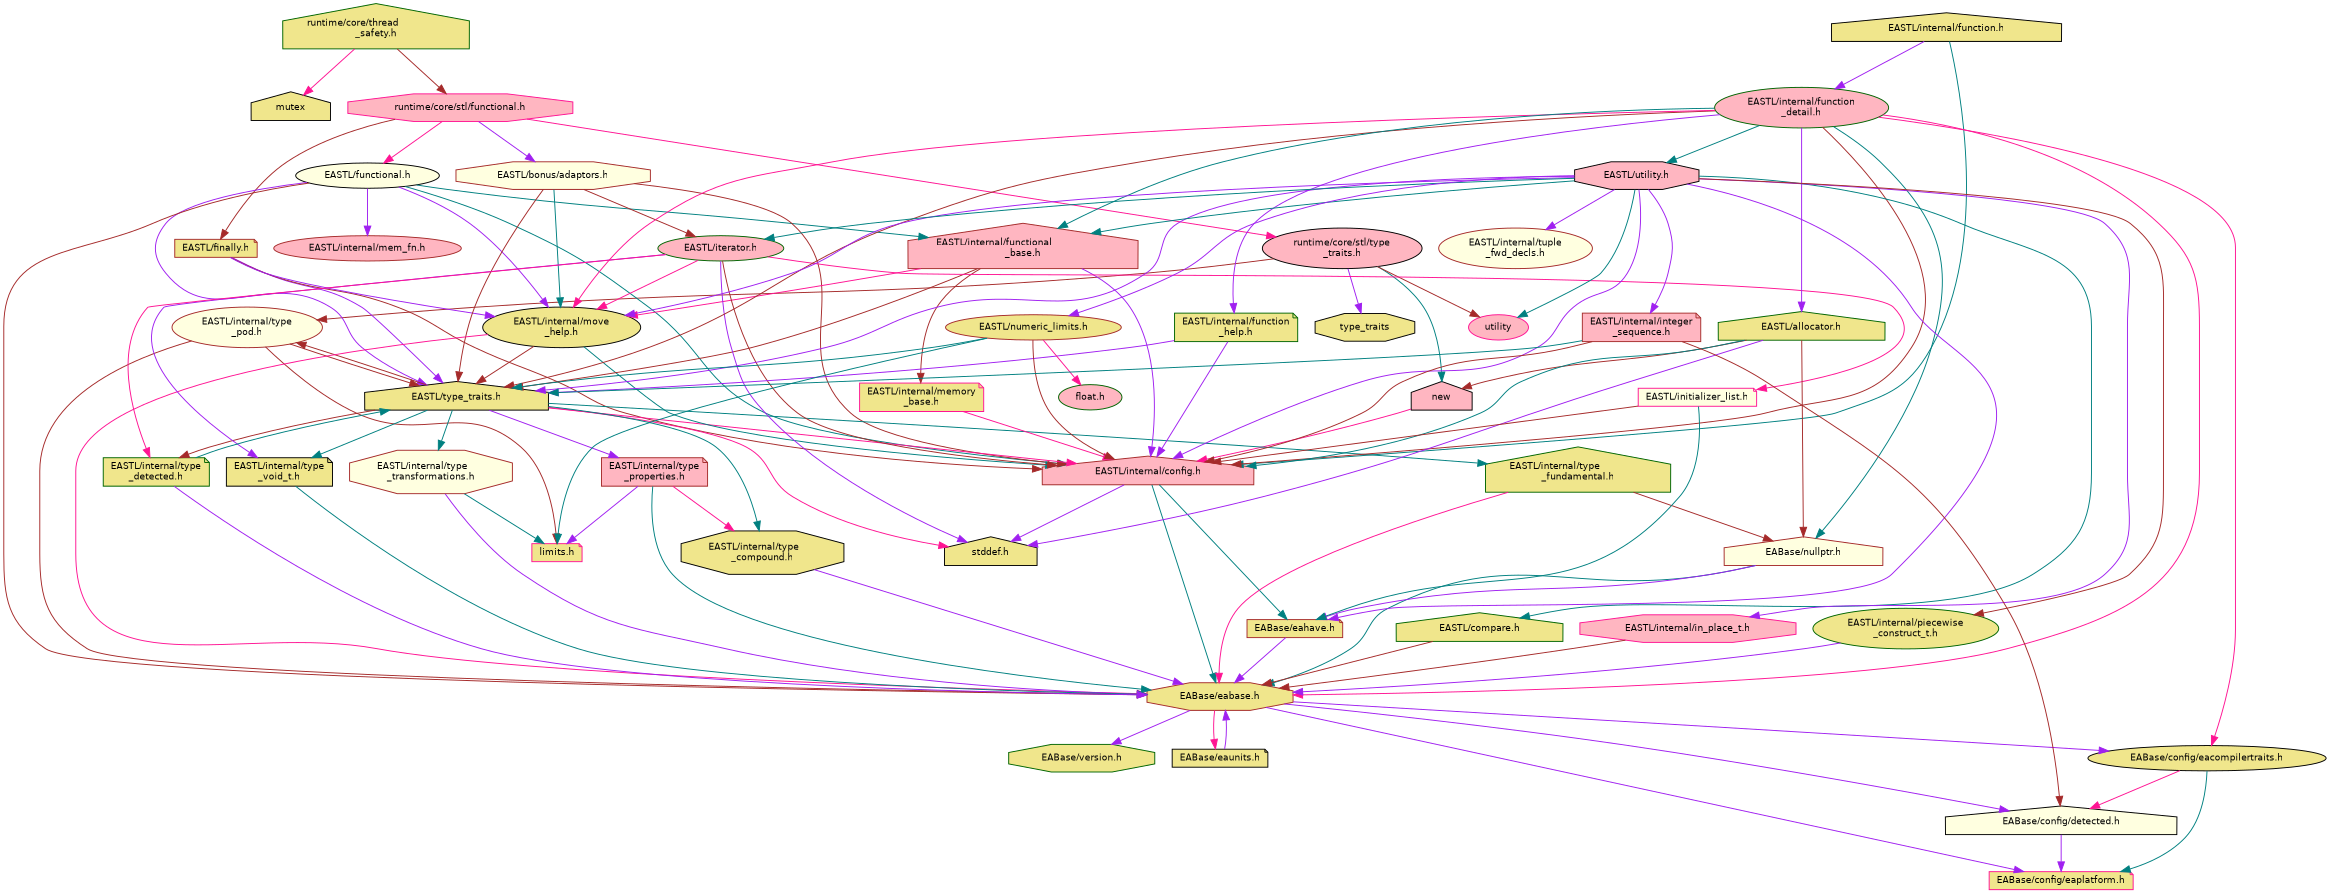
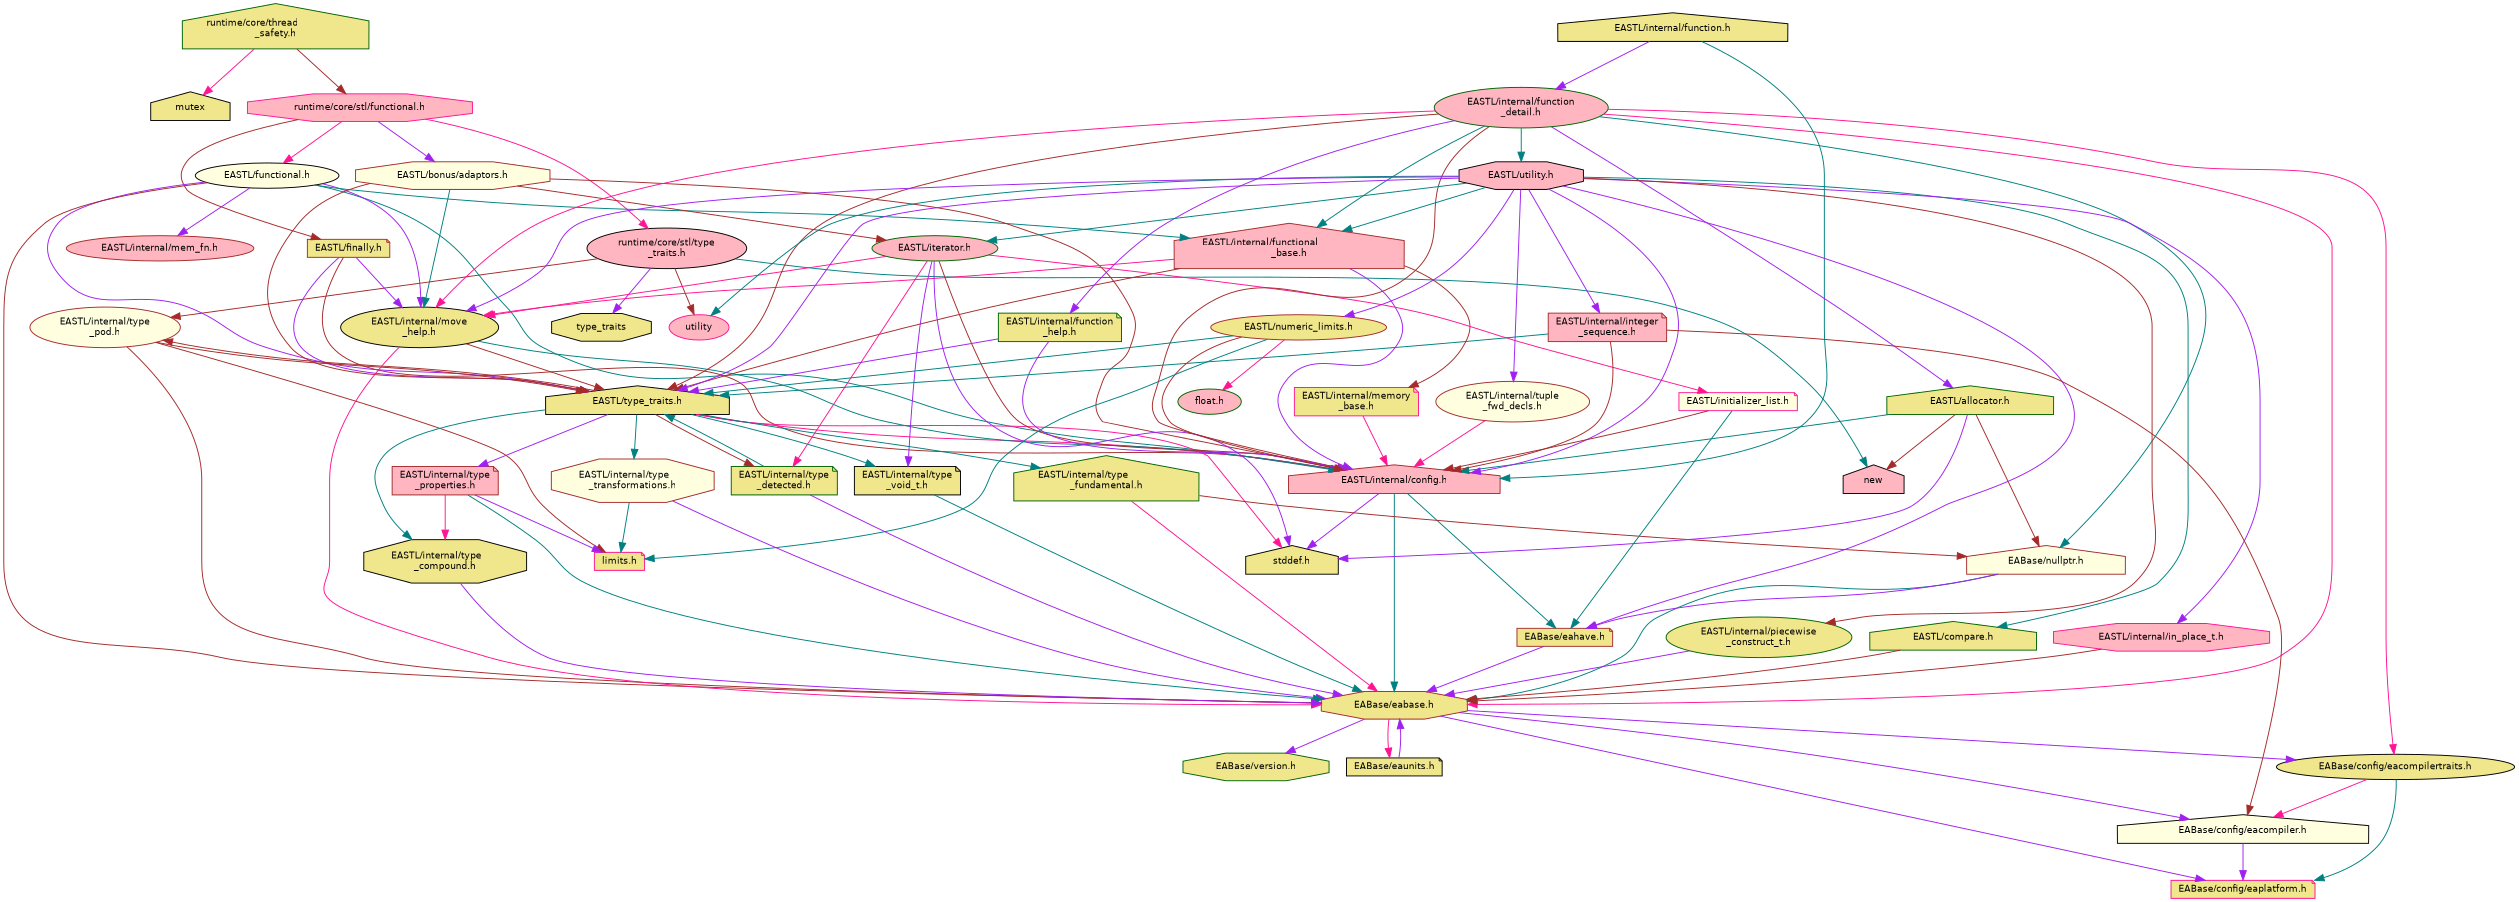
  digraph {
    node [color=black fillcolor=khaki fontname=Helvetica fontsize=10 shape=house style=filled]
    edge [color=purple fontname=Helvetica fontsize=10 labelfontname=Helvetica labelfontsize=10 style=solid]
    n1 [color=darkgreen fontcolor=black height=0.2 label="runtime/core/thread\l_safety.h" width=0.4]
    n2 [height=0.2 label=mutex width=0.4]
    n3 [color=deeppink fillcolor=lightpink height=0.2 label="runtime/core/stl/functional.h" shape=octagon width=0.4]
    n4 [fillcolor=lightpink height=0.2 label="runtime/core/stl/type\l_traits.h" shape=ellipse width=0.4]
    n5 [color=brown height=0.2 label="EASTL/finally.h" shape=note width=0.4]
    n6 [fillcolor=lightyellow height=0.2 label="EASTL/functional.h" shape=ellipse width=0.4]
    n7 [color=brown fillcolor=lightyellow height=0.2 label="EASTL/bonus/adaptors.h" shape=octagon width=0.4]
    n8 [fillcolor=lightpink height=0.2 label=new width=0.4]
    n9 [color=deeppink fillcolor=lightpink height=0.2 label=utility shape=ellipse width=0.4]
    n10 [height=0.2 label=type_traits shape=octagon width=0.4]
    n11 [color=brown fillcolor=lightyellow height=0.2 label="EASTL/internal/type\l_pod.h" shape=ellipse width=0.4]
    n12 [height=0.2 label="EASTL/type_traits.h" width=0.4]
    n13 [color=brown fillcolor=lightpink height=0.2 label="EASTL/internal/config.h" width=0.4]
    n14 [height=0.2 label="EASTL/internal/move\l_help.h" shape=ellipse width=0.4]
    n15 [color=brown height=0.2 label="EABase/eabase.h" shape=octagon width=0.4]
    n16 [color=brown fillcolor=lightpink height=0.2 label="EASTL/internal/functional\l_base.h" width=0.4]
    n17 [color=brown fillcolor=lightpink height=0.2 label="EASTL/internal/mem_fn.h" shape=ellipse width=0.4]
    n18 [color=darkgreen fillcolor=lightpink height=0.2 label="EASTL/iterator.h" shape=ellipse width=0.4]
    n19 [color=deeppink height=0.2 label="limits.h" shape=note width=0.4]
-   n20 [fillcolor=lightyellow height=0.2 label="EABase/config/detected.h" width=0.4]
+   n20 [fillcolor=lightyellow height=0.2 label="EABase/config/eacompiler.h" width=0.4]
    n21 [color=deeppink height=0.2 label="EABase/config/eaplatform.h" shape=note width=0.4]
    n22 [height=0.2 label="EABase/config/eacompilertraits.h" shape=ellipse width=0.4]
    n23 [color=darkgreen height=0.2 label="EABase/version.h" shape=octagon width=0.4]
    n24 [height=0.2 label="EABase/eaunits.h" shape=note width=0.4]
    n25 [height=0.2 label="stddef.h" width=0.4]
    n26 [color=darkgreen height=0.2 label="EASTL/internal/type\l_fundamental.h" width=0.4]
    n27 [color=brown fillcolor=lightyellow height=0.2 label="EASTL/internal/type\l_transformations.h" shape=octagon width=0.4]
    n28 [height=0.2 label="EASTL/internal/type\l_void_t.h" shape=note width=0.4]
    n29 [color=brown fillcolor=lightpink height=0.2 label="EASTL/internal/type\l_properties.h" shape=note width=0.4]
    n30 [height=0.2 label="EASTL/internal/type\l_compound.h" shape=octagon width=0.4]
    n31 [color=darkgreen height=0.2 label="EASTL/internal/type\l_detected.h" shape=note width=0.4]
    n32 [color=brown height=0.2 label="EABase/eahave.h" shape=note width=0.4]
    n33 [color=brown fillcolor=lightyellow height=0.2 label="EABase/nullptr.h" width=0.4]
    n34 [color=deeppink height=0.2 label="EASTL/internal/memory\l_base.h" shape=note width=0.4]
    n35 [height=0.2 label="EASTL/internal/function.h" width=0.4]
    n36 [color=darkgreen fillcolor=lightpink height=0.2 label="EASTL/internal/function\l_detail.h" shape=ellipse width=0.4]
    n37 [color=darkgreen height=0.2 label="EASTL/allocator.h" width=0.4]
    n38 [color=darkgreen height=0.2 label="EASTL/internal/function\l_help.h" shape=note width=0.4]
    n39 [fillcolor=lightpink height=0.2 label="EASTL/utility.h" shape=octagon width=0.4]
    n40 [color=brown height=0.2 label="EASTL/numeric_limits.h" shape=ellipse width=0.4]
    n41 [color=darkgreen height=0.2 label="EASTL/compare.h" width=0.4]
    n42 [color=brown fillcolor=lightpink height=0.2 label="EASTL/internal/integer\l_sequence.h" shape=note width=0.4]
    n43 [color=brown fillcolor=lightyellow height=0.2 label="EASTL/internal/tuple\l_fwd_decls.h" shape=ellipse width=0.4]
    n44 [color=deeppink fillcolor=lightpink height=0.2 label="EASTL/internal/in_place_t.h" shape=octagon width=0.4]
    n45 [color=darkgreen height=0.2 label="EASTL/internal/piecewise\l_construct_t.h" shape=ellipse width=0.4]
    n46 [color=deeppink fillcolor=lightyellow height=0.2 label="EASTL/initializer_list.h" shape=note width=0.4]
    n47 [color=darkgreen fillcolor=lightpink height=0.2 label="float.h" shape=ellipse width=0.4]
    n1 -> n2 [color=deeppink]
    n1 -> n3 [color=brown]
    n3 -> n4 [color=deeppink]
    n3 -> n5 [color=brown]
    n3 -> n6 [color=deeppink]
    n3 -> n7
    n4 -> n8 [color=teal]
    n4 -> n9 [color=brown]
    n4 -> n10
    n4 -> n11 [color=brown]
    n5 -> n12
    n5 -> n13 [color=brown]
    n5 -> n14
    n6 -> n12
    n6 -> n13 [color=teal]
    n6 -> n14
    n6 -> n15 [color=brown]
    n6 -> n16 [color=teal]
    n6 -> n17
    n7 -> n12 [color=brown]
    n7 -> n13 [color=brown]
    n7 -> n14 [color=teal]
    n7 -> n18 [color=brown]
    n11 -> n12 [color=brown]
    n11 -> n15 [color=brown]
    n11 -> n19 [color=brown]
    n12 -> n11 [color=brown]
    n12 -> n13 [color=deeppink]
    n12 -> n25 [color=deeppink]
    n12 -> n26 [color=teal]
    n12 -> n27 [color=teal]
    n12 -> n28 [color=teal]
    n12 -> n29
    n12 -> n30 [color=teal]
    n12 -> n31 [color=brown]
    n13 -> n15 [color=teal]
    n13 -> n25
    n13 -> n32 [color=teal]
    n14 -> n12 [color=brown]
    n14 -> n13 [color=teal]
    n14 -> n15 [color=deeppink]
    n15 -> n20
    n15 -> n21
    n15 -> n22
    n15 -> n23
    n15 -> n24 [color=deeppink]
    n16 -> n12 [color=brown]
    n16 -> n13
    n16 -> n14 [color=deeppink]
    n16 -> n34 [color=brown]
    n18 -> n13 [color=brown]
    n18 -> n14 [color=deeppink]
    n18 -> n25
    n18 -> n28
    n18 -> n31 [color=deeppink]
    n18 -> n46 [color=deeppink]
    n20 -> n21
    n22 -> n20 [color=deeppink]
    n22 -> n21 [color=teal]
    n24 -> n15
    n26 -> n15 [color=deeppink]
    n26 -> n33 [color=brown]
    n27 -> n15
    n27 -> n19 [color=teal]
    n28 -> n15 [color=teal]
    n29 -> n15 [color=teal]
    n29 -> n19
    n29 -> n30 [color=deeppink]
    n30 -> n15
    n31 -> n12 [color=teal]
    n31 -> n15
    n32 -> n15
    n33 -> n15 [color=teal]
    n33 -> n32
    n34 -> n13 [color=deeppink]
    n35 -> n13 [color=teal]
    n35 -> n36
    n36 -> n12 [color=brown]
    n36 -> n13 [color=brown]
    n36 -> n14 [color=deeppink]
    n36 -> n15 [color=deeppink]
    n36 -> n16 [color=teal]
    n36 -> n22 [color=deeppink]
    n36 -> n33 [color=teal]
    n36 -> n37
    n36 -> n38
    n36 -> n39 [color=teal]
    n37 -> n8 [color=brown]
    n37 -> n13 [color=teal]
    n37 -> n25
    n37 -> n33 [color=brown]
    n38 -> n12
    n38 -> n13
    n39 -> n9 [color=teal]
    n39 -> n12
    n39 -> n13
    n39 -> n14
    n39 -> n16 [color=teal]
    n39 -> n18 [color=teal]
    n39 -> n32
    n39 -> n40
    n39 -> n41 [color=teal]
    n39 -> n42
    n39 -> n43
    n39 -> n44
    n39 -> n45 [color=brown]
    n40 -> n12 [color=teal]
    n40 -> n13 [color=brown]
    n40 -> n19 [color=teal]
    n40 -> n47 [color=deeppink]
    n41 -> n15 [color=brown]
    n42 -> n12 [color=teal]
    n42 -> n13 [color=brown]
    n42 -> n20 [color=brown]
-   n8 -> n13 [color=deeppink]
+   n43 -> n13 [color=deeppink]
    n44 -> n15 [color=brown]
    n45 -> n15
    n46 -> n13 [color=brown]
    n46 -> n32 [color=teal]
  }
